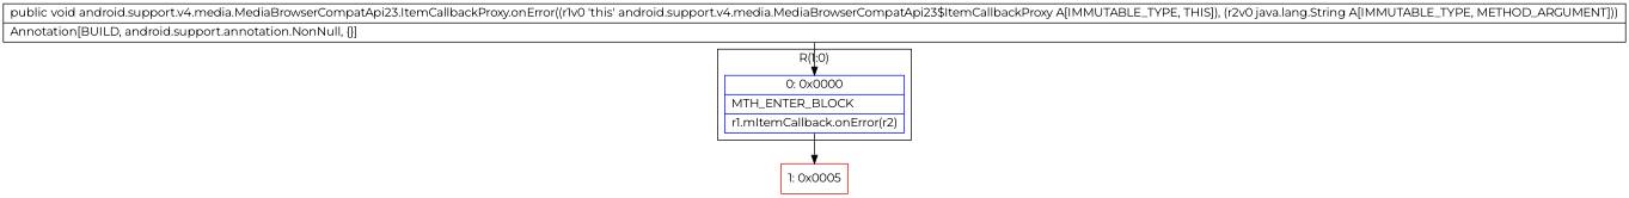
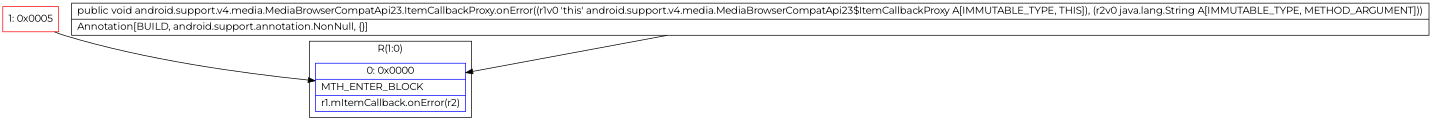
  digraph {
    fontname=Montserrat
    node [shape=record fontname=Montserrat]
    edge [fontname=Montserrat]
    n1 [color=blue label="{0\:\ 0x0000|MTH_ENTER_BLOCK\l|r1.mItemCallback.onError(r2)\l}"]
    n2 [color=red label="{1\:\ 0x0005}"]
    n3 [label="{public void android.support.v4.media.MediaBrowserCompatApi23.ItemCallbackProxy.onError((r1v0 'this' android.support.v4.media.MediaBrowserCompatApi23$ItemCallbackProxy A[IMMUTABLE_TYPE, THIS]), (r2v0 java.lang.String A[IMMUTABLE_TYPE, METHOD_ARGUMENT]))  | Annotation[BUILD, android.support.annotation.NonNull, \{\}]\l}"]
    subgraph cluster_1 {
      label="R(1:0)"
      n1
    }
-   n1 -> n2
+   n2 -> n1
    n3 -> n1
  }
